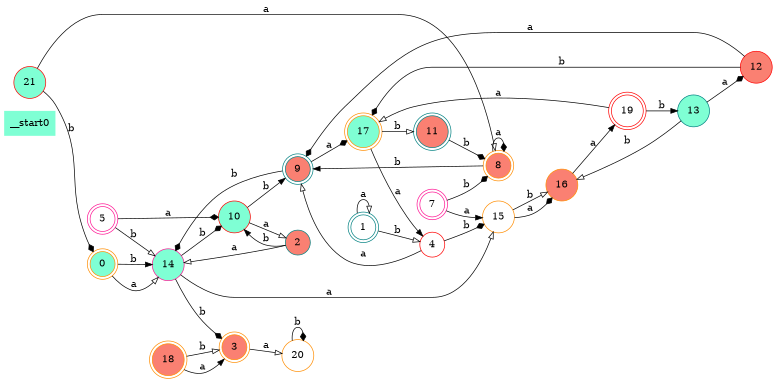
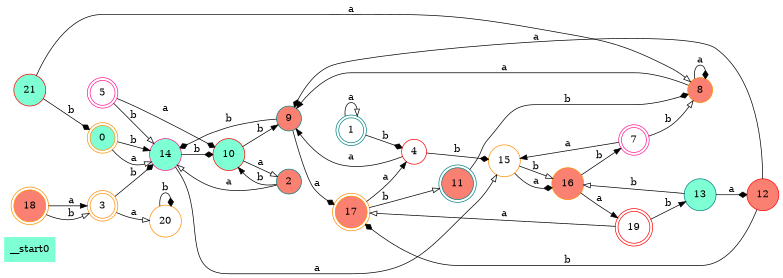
  digraph {
    rankdir=LR
    node [color=darkorange fillcolor=white shape=circle style=filled]
    edge [arrowhead=onormal]
    __start0 [color=deeppink fillcolor=aquamarine shape=none]
    n2 [fillcolor=aquamarine label=0 shape=doublecircle style="rounded,filled"]
    n3 [color=deeppink fillcolor=aquamarine label=14]
    n4 [color=red fillcolor=aquamarine label=10]
    n5 [label=15]
    n6 [color=teal label=1 shape=doublecircle style="rounded,filled"]
    n7 [color=red label=4]
-   n8 [color=teal fillcolor=salmon label=9 shape=doublecircle]
+   n8 [color=teal fillcolor=salmon label=9]
    n9 [color=teal fillcolor=salmon label=2]
-   n10 [fillcolor=salmon label=3 shape=doublecircle style="rounded,filled"]
+   n10 [label=3 shape=doublecircle style="rounded,filled"]
    n11 [label=20]
-   n12 [fillcolor=aquamarine label=17 shape=doublecircle style="rounded,filled"]
+   n12 [fillcolor=salmon label=17 shape=doublecircle style="rounded,filled"]
    n13 [fillcolor=salmon label=16]
    n14 [color=deeppink label=5 shape=doublecircle style="rounded,filled"]
    n15 [color=teal fillcolor=salmon label=11 shape=doublecircle style="rounded,filled"]
-   n16 [fillcolor=salmon label=8 shape=doublecircle style="rounded,filled"]
+   n16 [fillcolor=salmon label=8 style="rounded,filled"]
    n17 [color=red fillcolor=salmon label=12]
    n18 [color=deeppink label=7 shape=doublecircle style="rounded,filled"]
    n19 [color=teal fillcolor=aquamarine label=13]
    n20 [color=red label=19 shape=doublecircle style="rounded,filled"]
    n21 [fillcolor=salmon label=18 shape=doublecircle style="rounded,filled"]
    n22 [color=red fillcolor=aquamarine label=21]
    n2 -> n3 [label=a]
    n2 -> n3 [arrowhead=normal label=b]
    n3 -> n4 [arrowhead=diamond label=b]
    n3 -> n5 [label=a]
    n4 -> n8 [arrowhead=normal label=b]
    n4 -> n9 [label=a]
    n5 -> n13 [arrowhead=diamond label=a]
    n5 -> n13 [label=b]
    n6 -> n6 [label=a]
-   n6 -> n7 [label=b]
+   n6 -> n7 [arrowhead=diamond label=b]
    n7 -> n5 [arrowhead=diamond label=b]
-   n7 -> n8 [label=a]
+   n7 -> n8 [arrowhead=normal label=a]
    n8 -> n3 [arrowhead=diamond label=b]
    n8 -> n12 [arrowhead=diamond label=a]
    n9 -> n3 [label=a]
    n9 -> n4 [arrowhead=normal label=b]
-   n3 -> n10 [arrowhead=diamond label=b]
+   n10 -> n3 [arrowhead=diamond label=b]
    n10 -> n11 [label=a]
    n11 -> n11 [arrowhead=diamond label=b]
    n12 -> n7 [arrowhead=normal label=a]
    n12 -> n15 [label=b]
+   n13 -> n18 [arrowhead=normal label=b]
    n13 -> n20 [arrowhead=normal label=a]
    n14 -> n3 [label=b]
    n14 -> n4 [arrowhead=diamond label=a]
    n15 -> n16 [arrowhead=diamond label=b]
-   n16 -> n8 [arrowhead=normal label=b]
+   n16 -> n8 [arrowhead=normal label=a]
    n16 -> n16 [arrowhead=diamond label=a]
    n17 -> n8 [arrowhead=diamond label=a]
    n17 -> n12 [arrowhead=diamond label=b]
    n18 -> n5 [arrowhead=normal label=a]
-   n18 -> n16 [arrowhead=diamond label=b]
+   n18 -> n16 [label=b]
    n19 -> n13 [label=b]
    n19 -> n17 [arrowhead=diamond label=a]
    n20 -> n12 [label=a]
    n20 -> n19 [arrowhead=normal label=b]
    n21 -> n10 [arrowhead=normal label=a]
    n21 -> n10 [label=b]
    n22 -> n2 [arrowhead=diamond label=b]
    n22 -> n16 [label=a]
  }
